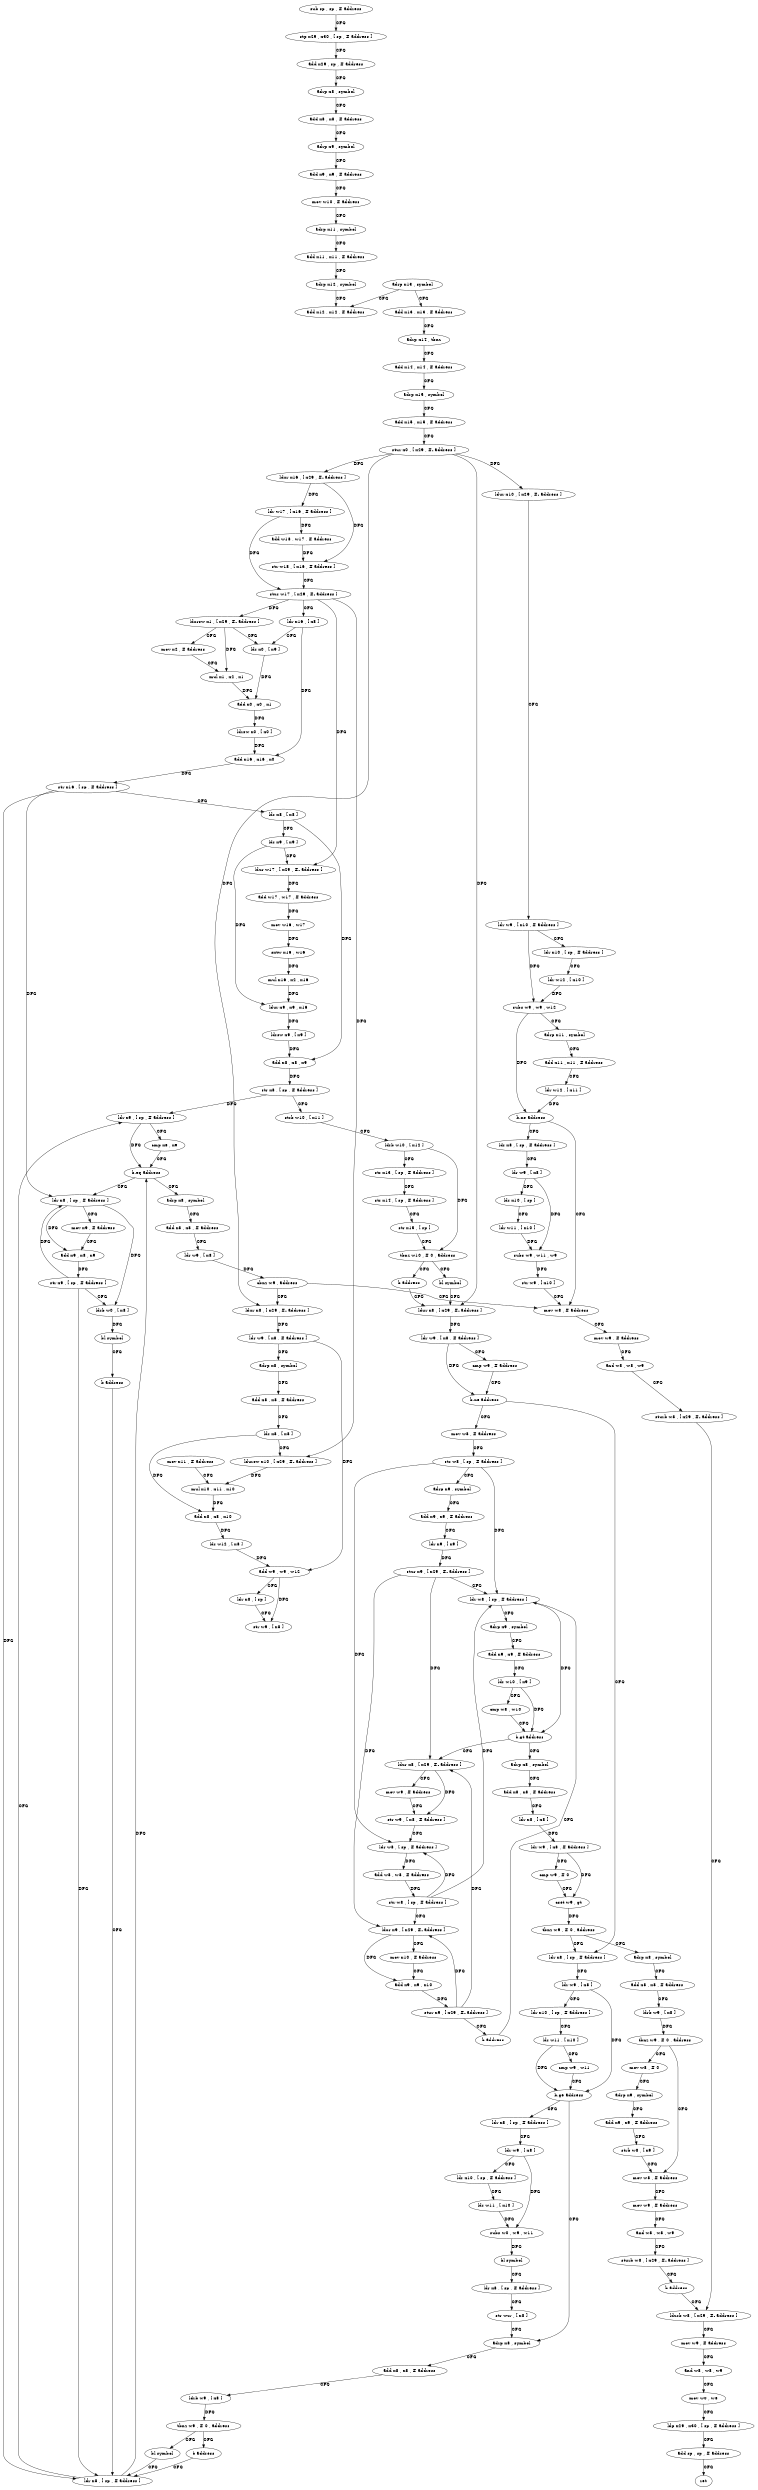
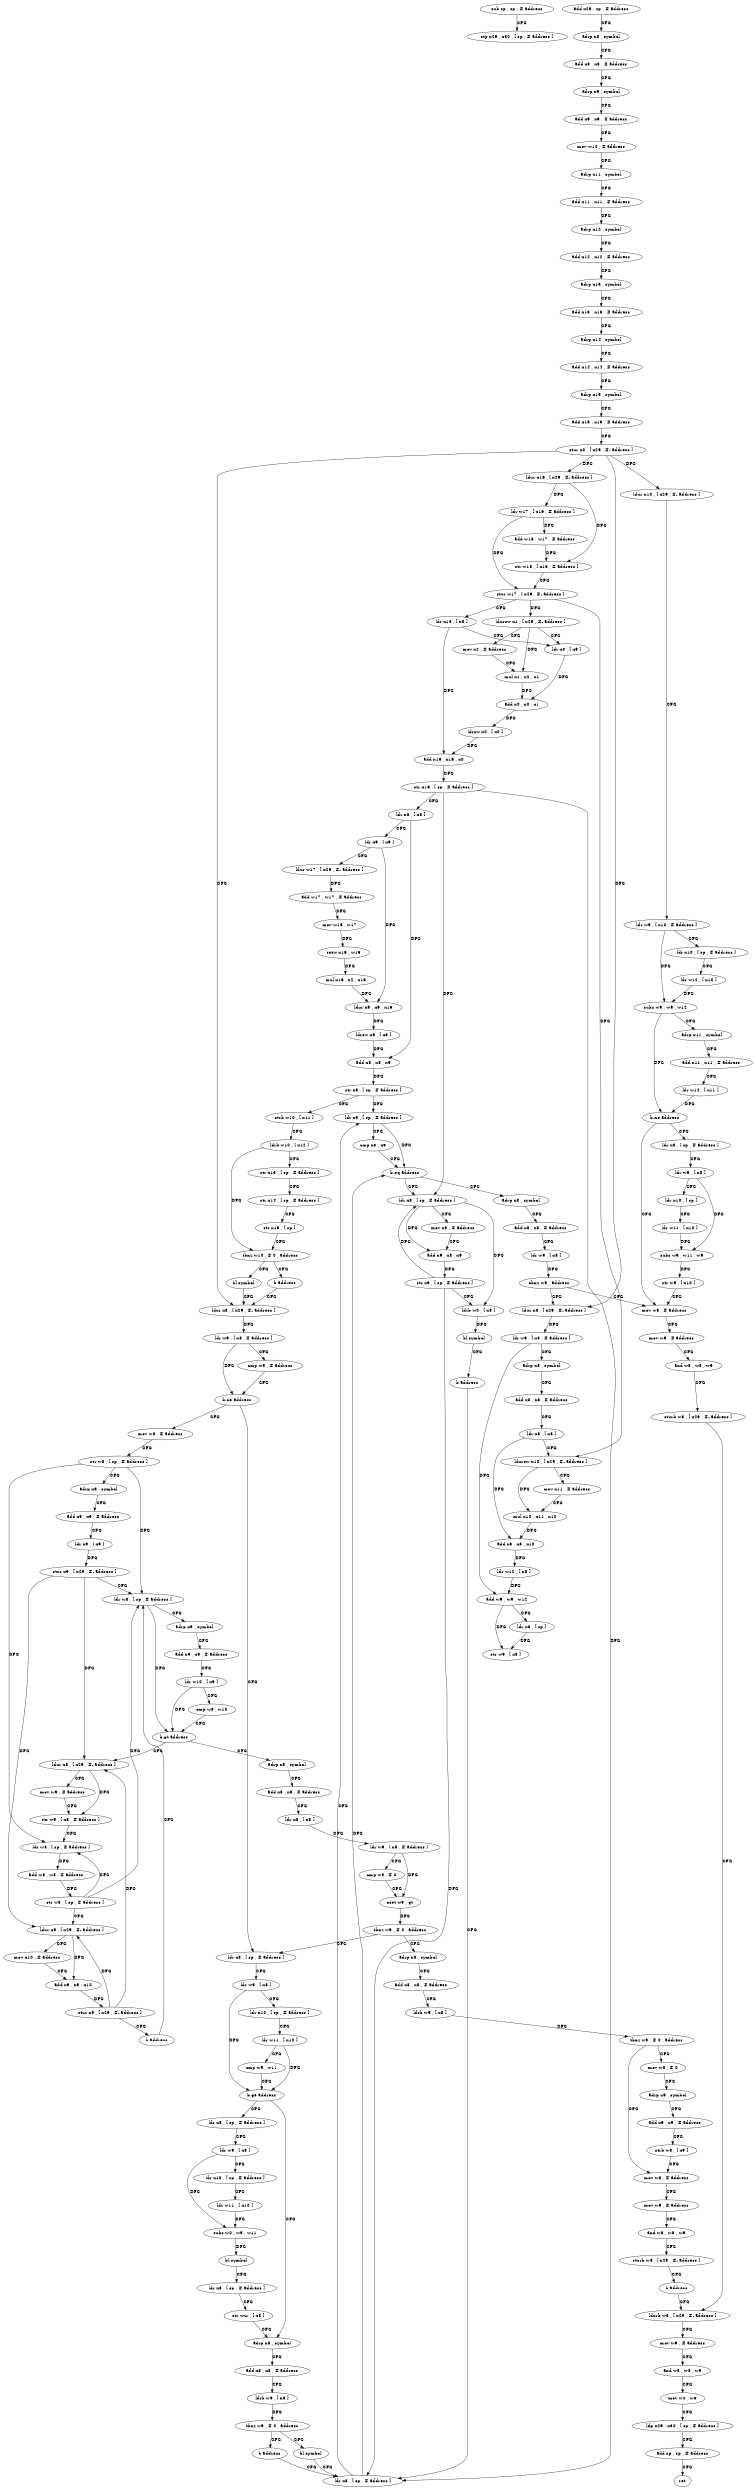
  digraph {
    n1 [label="sub sp , sp , # address"]
    n2 [label="stp x29 , x30 , [ sp , # address ]"]
    n3 [label="add x29 , sp , # address"]
    n4 [label="adrp x8 , symbol"]
    n5 [label="add x8 , x8 , # address"]
    n6 [label="adrp x9 , symbol"]
    n7 [label="add x9 , x9 , # address"]
    n8 [label="mov w10 , # address"]
    n9 [label="adrp x11 , symbol"]
    n10 [label="add x11 , x11 , # address"]
    n11 [label="adrp x12 , symbol"]
    n12 [label="add x12 , x12 , # address"]
    n13 [label="adrp x13 , symbol"]
    n14 [label="add x13 , x13 , # address"]
-   n15 [label="adrp x14 , tbnz"]
+   n15 [label="adrp x14 , symbol"]
    n16 [label="add x14 , x14 , # address"]
    n17 [label="adrp x15 , symbol"]
    n18 [label="add x15 , x15 , # address"]
    n19 [label="stur x0 , [ x29 , #- address ]"]
    n20 [label="ldur x16 , [ x29 , #- address ]"]
    n21 [label="ldur x8 , [ x29 , #- address ]"]
    n22 [label="ldur x8 , [ x29 , #- address ]"]
    n23 [label="ldur x10 , [ x29 , #- address ]"]
    n24 [label="ldr w17 , [ x16 , # address ]"]
    n25 [label="str w18 , [ x16 , # address ]"]
    n26 [label="ldr w9 , [ x8 , # address ]"]
    n27 [label="ldr w9 , [ x8 , # address ]"]
    n28 [label="ldr w9 , [ x10 , # address ]"]
    n29 [label="add w18 , w17 , # address"]
    n30 [label="stur w17 , [ x29 , #- address ]"]
    n31 [label="ldr x16 , [ x8 ]"]
    n32 [label="ldursw x1 , [ x29 , #- address ]"]
    n33 [label="ldur w17 , [ x29 , #- address ]"]
    n34 [label="ldursw x10 , [ x29 , #- address ]"]
    n35 [label="ldr x0 , [ x9 ]"]
    n36 [label="add x16 , x16 , x0"]
    n37 [label="mov x2 , # address"]
    n38 [label="mul x1 , x2 , x1"]
    n39 [label="add w17 , w17 , # address"]
    n40 [label="mov x11 , # address"]
    n41 [label="mul x10 , x11 , x10"]
    n42 [label="add x0 , x0 , x1"]
    n43 [label="str x16 , [ sp , # address ]"]
    n44 [label="ldrsw x0 , [ x0 ]"]
    n45 [label="ldr x8 , [ x8 ]"]
    n46 [label="ldr x8 , [ sp , # address ]"]
    n47 [label="ldr x8 , [ sp , # address ]"]
    n48 [label="ldr x9 , [ x9 ]"]
    n49 [label="add x8 , x8 , x9"]
    n50 [label="ldr x9 , [ sp , # address ]"]
    n51 [label="b.eq address"]
    n52 [label="mov x9 , # address"]
    n53 [label="add x9 , x8 , x9"]
    n54 [label="ldrb w0 , [ x8 ]"]
    n55 [label="ldur x9 , x9 , x16"]
    n56 [label="str x8 , [ sp , # address ]"]
    n57 [label="ldrsw x9 , [ x9 ]"]
    n58 [label="mov w16 , w17"]
    n59 [label="sxtw x16 , w16"]
    n60 [label="mul x16 , x2 , x16"]
    n61 [label="strb w10 , [ x11 ]"]
    n62 [label="ldrb w10 , [ x12 ]"]
    n63 [label="cmp x8 , x9"]
    n64 [label="str x13 , [ sp , # address ]"]
    n65 [label="tbnz w10 , # 0 , address"]
    n66 [label="str x14 , [ sp , # address ]"]
    n67 [label="bl symbol"]
    n68 [label="b address"]
    n69 [label="str x15 , [ sp ]"]
    n70 [label="cmp w9 , # address"]
    n71 [label="b.ne address"]
    n72 [label="ldr x8 , [ sp , # address ]"]
    n73 [label="ldr w9 , [ x8 ]"]
    n74 [label="ldr x10 , [ sp , # address ]"]
    n75 [label="b.ge address"]
    n76 [label="ldr w11 , [ x10 ]"]
    n77 [label="adrp x8 , symbol"]
    n78 [label="ldr x8 , [ sp , # address ]"]
    n79 [label="cmp w9 , w11"]
    n80 [label="add x8 , x8 , # address"]
    n81 [label="ldr w9 , [ x8 ]"]
    n82 [label="ldrb w9 , [ x8 ]"]
    n83 [label="ldr x10 , [ sp , # address ]"]
    n84 [label="subs w0 , w9 , w11"]
    n85 [label="mov w8 , # address"]
    n86 [label="str w8 , [ sp , # address ]"]
    n87 [label="adrp x9 , symbol"]
    n88 [label="ldr w8 , [ sp , # address ]"]
    n89 [label="ldr w8 , [ sp , # address ]"]
    n90 [label="add x9 , x9 , # address"]
    n91 [label="adrp x9 , symbol"]
    n92 [label="b.gt address"]
    n93 [label="add w8 , w8 , # address"]
    n94 [label="ldr x9 , [ x9 ]"]
    n95 [label="stur x9 , [ x29 , #- address ]"]
    n96 [label="ldur x8 , [ x29 , #- address ]"]
    n97 [label="ldur x9 , [ x29 , #- address ]"]
    n98 [label="mov w9 , # address"]
    n99 [label="str w9 , [ x8 , # address ]"]
    n100 [label="mov x10 , # address"]
    n101 [label="add x9 , x9 , x10"]
    n102 [label="add x9 , x9 , # address"]
    n103 [label="adrp x8 , symbol"]
    n104 [label="tbnz w9 , # 0 , address"]
    n105 [label="bl symbol"]
    n106 [label="b address"]
    n107 [label="ldr w11 , [ x10 ]"]
    n108 [label="bl symbol"]
    n109 [label="ldr x8 , [ sp , # address ]"]
    n110 [label="str wzr , [ x8 ]"]
    n111 [label="add x8 , x8 , # address"]
    n112 [label="ldr x8 , [ x8 ]"]
    n113 [label="ldr w9 , [ x8 , # address ]"]
    n114 [label="cmp w9 , # 0"]
    n115 [label="cset w9 , gt"]
    n116 [label="tbnz w9 , # 0 , address"]
    n117 [label="adrp x8 , symbol"]
    n118 [label="add x8 , x8 , # address"]
    n119 [label="ldrb w9 , [ x8 ]"]
    n120 [label="str w8 , [ sp , # address ]"]
    n121 [label="stur x9 , [ x29 , #- address ]"]
    n122 [label="b address"]
    n123 [label="adrp x8 , symbol"]
    n124 [label="tbnz w9 , # 0 , address"]
    n125 [label="mov w8 , # address"]
    n126 [label="mov w8 , # 0"]
    n127 [label="mov w9 , # address"]
    n128 [label="adrp x9 , symbol"]
    n129 [label="and w8 , w8 , w9"]
    n130 [label="add x9 , x9 , # address"]
    n131 [label="ldr w10 , [ x9 ]"]
    n132 [label="cmp w8 , w10"]
    n133 [label="add x8 , x8 , # address"]
    n134 [label="ldr w9 , [ x8 ]"]
    n135 [label="cbnz w9 , address"]
    n136 [label="mov w8 , # address"]
    n137 [label="mov w9 , # address"]
    n138 [label="and w8 , w8 , w9"]
    n139 [label="adrp x8 , symbol"]
    n140 [label="add w9 , w9 , w12"]
    n141 [label="str x9 , [ sp , # address ]"]
    n142 [label="bl symbol"]
    n143 [label="b address"]
    n144 [label="sturb w8 , [ x29 , #- address ]"]
    n145 [label="b address"]
    n146 [label="ldurb w8 , [ x29 , #- address ]"]
    n147 [label="mov w9 , # address"]
    n148 [label="and w8 , w8 , w9"]
    n149 [label="strb w8 , [ x9 ]"]
    n150 [label="sturb w8 , [ x29 , #- address ]"]
    n151 [label="add x8 , x8 , # address"]
    n152 [label="ldr x8 , [ sp ]"]
    n153 [label="str w9 , [ x8 ]"]
    n154 [label="ldr x8 , [ x8 ]"]
    n155 [label="add x8 , x8 , x10"]
    n156 [label="ldr w12 , [ x8 ]"]
    n157 [label="ldr x10 , [ sp , # address ]"]
    n158 [label="subs w9 , w9 , w12"]
    n159 [label="ldr w12 , [ x10 ]"]
    n160 [label="adrp x11 , symbol"]
    n161 [label="b.ne address"]
    n162 [label="add x11 , x11 , # address"]
    n163 [label="ldr x8 , [ sp , # address ]"]
    n164 [label="ldr w12 , [ x11 ]"]
    n165 [label="ldr w9 , [ x8 ]"]
    n166 [label="ldr x10 , [ sp ]"]
    n167 [label="subs w9 , w11 , w9"]
    n168 [label="mov w0 , w8"]
    n169 [label="ldp x29 , x30 , [ sp , # address ]"]
    n170 [label="add sp , sp , # address"]
    n171 [label=ret]
    n172 [label="ldr w11 , [ x10 ]"]
    n173 [label="str w9 , [ x10 ]"]
    n1 -> n2 [label=CFG]
-   n2 -> n3 [label=CFG]
    n3 -> n4 [label=CFG]
    n4 -> n5 [label=CFG]
    n5 -> n6 [label=CFG]
    n6 -> n7 [label=CFG]
    n7 -> n8 [label=CFG]
    n8 -> n9 [label=CFG]
    n9 -> n10 [label=CFG]
    n10 -> n11 [label=CFG]
    n11 -> n12 [label=CFG]
-   n13 -> n12 [label=CFG]
+   n12 -> n13 [label=CFG]
    n13 -> n14 [label=CFG]
    n14 -> n15 [label=CFG]
    n15 -> n16 [label=CFG]
    n16 -> n17 [label=CFG]
    n17 -> n18 [label=CFG]
    n18 -> n19 [label=CFG]
    n19 -> n20 [label=DFG]
    n19 -> n21 [label=DFG]
    n19 -> n22 [label=DFG]
    n19 -> n23 [label=DFG]
    n20 -> n24 [label=DFG]
    n20 -> n25 [label=DFG]
    n21 -> n26 [label=DFG]
    n22 -> n27 [label=DFG]
    n23 -> n28 [label=CFG]
    n24 -> n29 [label=DFG]
    n24 -> n30 [label=DFG]
    n25 -> n30 [label=CFG]
    n26 -> n70 [label=CFG]
    n26 -> n71 [label=DFG]
    n27 -> n139 [label=CFG]
    n27 -> n140 [label=DFG]
    n28 -> n157 [label=CFG]
    n28 -> n158 [label=DFG]
    n29 -> n25 [label=DFG]
    n30 -> n31 [label=CFG]
    n30 -> n32 [label=DFG]
-   n30 -> n33 [label=DFG]
    n30 -> n34 [label=DFG]
    n31 -> n35 [label=CFG]
    n31 -> n36 [label=DFG]
    n32 -> n35 [label=CFG]
    n32 -> n37 [label=CFG]
    n32 -> n38 [label=DFG]
    n33 -> n39 [label=DFG]
+   n34 -> n40 [label=CFG]
    n34 -> n41 [label=DFG]
    n35 -> n42 [label=DFG]
    n36 -> n43 [label=DFG]
    n37 -> n38 [label=CFG]
    n38 -> n42 [label=DFG]
    n39 -> n58 [label=DFG]
    n40 -> n41 [label=CFG]
    n41 -> n155 [label=DFG]
    n42 -> n44 [label=DFG]
    n43 -> n45 [label=CFG]
    n43 -> n46 [label=DFG]
    n43 -> n47 [label=DFG]
    n44 -> n36 [label=DFG]
    n45 -> n48 [label=CFG]
    n45 -> n49 [label=DFG]
    n46 -> n50 [label=CFG]
    n46 -> n51 [label=DFG]
    n47 -> n52 [label=CFG]
    n47 -> n53 [label=DFG]
    n47 -> n54 [label=DFG]
    n48 -> n33 [label=CFG]
    n48 -> n55 [label=DFG]
    n49 -> n56 [label=DFG]
    n50 -> n51 [label=DFG]
    n50 -> n63 [label=CFG]
    n51 -> n47 [label=CFG]
    n51 -> n123 [label=CFG]
    n52 -> n53 [label=CFG]
    n53 -> n141 [label=DFG]
    n54 -> n142 [label=DFG]
    n55 -> n57 [label=DFG]
    n56 -> n50 [label=DFG]
    n56 -> n61 [label=CFG]
    n57 -> n49 [label=DFG]
    n58 -> n59 [label=DFG]
    n59 -> n60 [label=DFG]
    n60 -> n55 [label=DFG]
    n61 -> n62 [label=CFG]
    n62 -> n64 [label=CFG]
    n62 -> n65 [label=DFG]
    n63 -> n51 [label=CFG]
    n64 -> n66 [label=CFG]
    n65 -> n67 [label=CFG]
    n65 -> n68 [label=CFG]
    n66 -> n69 [label=CFG]
    n67 -> n21 [label=CFG]
    n68 -> n21 [label=CFG]
    n69 -> n65 [label=CFG]
    n70 -> n71 [label=CFG]
    n71 -> n72 [label=CFG]
    n71 -> n85 [label=CFG]
    n72 -> n73 [label=CFG]
    n73 -> n74 [label=CFG]
    n73 -> n75 [label=DFG]
    n74 -> n76 [label=CFG]
    n75 -> n77 [label=CFG]
    n75 -> n78 [label=CFG]
    n76 -> n75 [label=DFG]
    n76 -> n79 [label=CFG]
    n77 -> n80 [label=CFG]
    n78 -> n81 [label=CFG]
    n79 -> n75 [label=CFG]
    n80 -> n82 [label=CFG]
    n81 -> n83 [label=CFG]
    n81 -> n84 [label=DFG]
    n82 -> n104 [label=DFG]
    n83 -> n107 [label=CFG]
    n84 -> n108 [label=DFG]
    n85 -> n86 [label=CFG]
    n86 -> n87 [label=CFG]
    n86 -> n88 [label=DFG]
    n86 -> n89 [label=DFG]
    n87 -> n90 [label=CFG]
    n88 -> n91 [label=CFG]
    n88 -> n92 [label=DFG]
    n89 -> n93 [label=DFG]
    n90 -> n94 [label=CFG]
    n91 -> n102 [label=CFG]
    n92 -> n96 [label=CFG]
    n92 -> n103 [label=CFG]
    n93 -> n120 [label=DFG]
    n94 -> n95 [label=DFG]
    n95 -> n88 [label=CFG]
    n95 -> n96 [label=DFG]
    n95 -> n97 [label=DFG]
    n96 -> n98 [label=CFG]
    n96 -> n99 [label=DFG]
    n97 -> n100 [label=CFG]
    n97 -> n101 [label=DFG]
    n98 -> n99 [label=CFG]
    n99 -> n89 [label=CFG]
    n100 -> n101 [label=CFG]
    n101 -> n121 [label=DFG]
    n102 -> n131 [label=CFG]
    n103 -> n111 [label=CFG]
    n104 -> n105 [label=CFG]
    n104 -> n106 [label=CFG]
    n105 -> n46 [label=CFG]
    n106 -> n46 [label=CFG]
    n107 -> n84 [label=DFG]
    n108 -> n109 [label=CFG]
    n109 -> n110 [label=CFG]
    n110 -> n77 [label=CFG]
    n111 -> n112 [label=CFG]
    n112 -> n113 [label=DFG]
    n113 -> n114 [label=CFG]
    n113 -> n115 [label=DFG]
    n114 -> n115 [label=CFG]
    n115 -> n116 [label=DFG]
    n116 -> n72 [label=CFG]
    n116 -> n117 [label=CFG]
    n117 -> n118 [label=CFG]
    n118 -> n119 [label=CFG]
    n119 -> n124 [label=DFG]
    n120 -> n88 [label=DFG]
    n120 -> n89 [label=DFG]
    n120 -> n97 [label=CFG]
    n121 -> n96 [label=DFG]
    n121 -> n97 [label=DFG]
    n121 -> n122 [label=CFG]
    n122 -> n88 [label=CFG]
    n123 -> n133 [label=CFG]
    n124 -> n125 [label=CFG]
    n124 -> n126 [label=CFG]
    n125 -> n127 [label=CFG]
    n126 -> n128 [label=CFG]
    n127 -> n129 [label=CFG]
    n128 -> n130 [label=CFG]
    n129 -> n144 [label=CFG]
    n130 -> n149 [label=CFG]
    n131 -> n92 [label=DFG]
    n131 -> n132 [label=CFG]
    n132 -> n92 [label=CFG]
    n133 -> n134 [label=CFG]
    n134 -> n135 [label=DFG]
    n135 -> n22 [label=CFG]
    n135 -> n136 [label=CFG]
    n136 -> n137 [label=CFG]
    n137 -> n138 [label=CFG]
    n138 -> n150 [label=CFG]
    n139 -> n151 [label=CFG]
    n140 -> n152 [label=CFG]
    n140 -> n153 [label=DFG]
    n141 -> n46 [label=DFG]
    n141 -> n47 [label=DFG]
    n141 -> n54 [label=CFG]
    n142 -> n143 [label=CFG]
    n143 -> n46 [label=CFG]
    n144 -> n145 [label=CFG]
    n145 -> n146 [label=CFG]
    n146 -> n147 [label=CFG]
    n147 -> n148 [label=CFG]
    n148 -> n168 [label=CFG]
    n149 -> n125 [label=CFG]
    n150 -> n146 [label=CFG]
    n151 -> n154 [label=CFG]
    n152 -> n153 [label=CFG]
    n154 -> n34 [label=CFG]
    n154 -> n155 [label=DFG]
    n155 -> n156 [label=DFG]
    n156 -> n140 [label=DFG]
    n157 -> n159 [label=CFG]
    n158 -> n160 [label=CFG]
    n158 -> n161 [label=DFG]
    n159 -> n158 [label=DFG]
    n160 -> n162 [label=CFG]
    n161 -> n136 [label=CFG]
    n161 -> n163 [label=CFG]
    n162 -> n164 [label=CFG]
    n163 -> n165 [label=CFG]
    n164 -> n161 [label=DFG]
    n165 -> n166 [label=CFG]
    n165 -> n167 [label=DFG]
    n166 -> n172 [label=CFG]
    n167 -> n173 [label=DFG]
    n168 -> n169 [label=CFG]
    n169 -> n170 [label=CFG]
    n170 -> n171 [label=CFG]
    n172 -> n167 [label=DFG]
    n173 -> n136 [label=CFG]
  }
